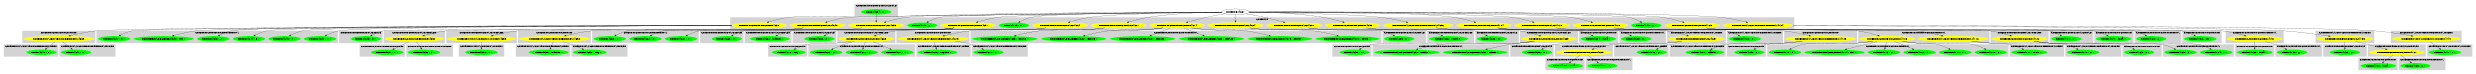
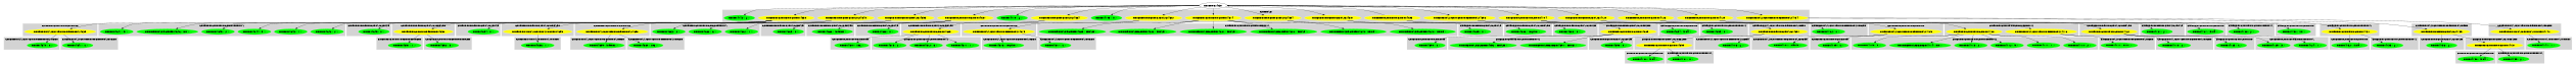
  digraph {
    node [color=white fillcolor=green style=filled]
    NT_EXPR_CALL_FUNCTION_4638 [fillcolor=yellow]
    NT_EXPR_INDEXING_BASIC_4648 [fillcolor=yellow]
    NT_EXPR_INDEXING_BASIC_4653 [fillcolor=yellow]
    NT_EXPR_CALL_FUNCTION_4657 [fillcolor=yellow]
    NT_EXPR_INDEXING_BASIC_4664 [fillcolor=yellow]
    NT_EXPR_INDEXING_BASIC_4667 [fillcolor=yellow]
    NT_EXPR_CALL_FUNCTION_4674 [fillcolor=yellow]
    NT_EXPR_INDEXING_BASIC_4684 [fillcolor=yellow]
    NT_EXPR_INDEXING_BASIC_4687 [fillcolor=yellow]
    NT_EXPR_CALL_FUNCTION_4693 [fillcolor=yellow]
    NT_EXPR_ASSIGNMENT_OPETATORS_4696 [fillcolor=yellow]
    "NT_ID_4703< x >"
    NT_EXPR_CALL_FUNCTION_4704 [fillcolor=yellow]
    "NT_ID_4719< y >"
    NT_EXPR_INDEXING_BASIC_4720 [fillcolor=yellow]
    NT_EXPR_CALL_FUNCTION_4726 [fillcolor=yellow]
    NT_EXPR_CALL_FUNCTION_4729 [fillcolor=yellow]
    NT_EXPR_ASSIGNMENT_OPETATORS_4734 [fillcolor=yellow]
    "NT_ID_4742< y >"
    NT_EXPR_ASSIGNMENT_OPETATORS_4639 [fillcolor=yellow]
    "NT_INT_4642< 2 >"
    "NT_INT_4643< 7 >"
    "NT_INT_4644< 9 >"
    "NT_INT_4645< 2 >"
    "NT_LITERALSPECIFIER_4646< NA >"
    "NT_INT_4647< 5 >"
    "NT_ID_4640< x >"
    "NT_ID_4641< c >"
    "NT_ID_4649< x >"
    NT_EXPR_COLON_OPERATOR_4650 [fillcolor=yellow]
    "NT_INT_4651< 1 >"
    "NT_INT_4652< 3 >"
    "NT_ID_4654< x >"
    NT_EXPR_MINUS_OR_PLUS_UNARY_4655 [fillcolor=yellow]
    "NT_INT_4656< 1 >"
    NT_EXPR_ASSIGNMENT_OPETATORS_4658 [fillcolor=yellow]
    "NT_INT_4661< 1 >"
    "NT_INT_4662< 6 >"
    "NT_INT_4663< 2 >"
    "NT_ID_4659< indexes >"
    "NT_ID_4660< seq >"
    "NT_ID_4665< x >"
    "NT_ID_4666< indexes >"
    "NT_ID_4668< x >"
    NT_EXPR_CALL_FUNCTION_4669 [fillcolor=yellow]
    "NT_ID_4670< seq >"
    "NT_INT_4671< 1 >"
    "NT_INT_4672< 6 >"
    "NT_INT_4673< 2 >"
    NT_EXPR_ASSIGNMENT_OPETATORS_4675 [fillcolor=yellow]
    "NT_LITERALSPECIFIER_4678< TRUE >"
    "NT_LITERALSPECIFIER_4679< TRUE >"
    "NT_LITERALSPECIFIER_4680< FALSE >"
    "NT_LITERALSPECIFIER_4681< FALSE >"
    "NT_LITERALSPECIFIER_4682< FALSE >"
    "NT_LITERALSPECIFIER_4683< FALSE >"
    "NT_ID_4676< require >"
    "NT_ID_4677< c >"
    "NT_ID_4685< x >"
    "NT_ID_4686< require >"
    "NT_ID_4688< x >"
    NT_EXPR_CALL_FUNCTION_4689 [fillcolor=yellow]
    "NT_ID_4690< c >"
    "NT_LITERALSPECIFIER_4691< TRUE >"
    "NT_LITERALSPECIFIER_4692< FALSE >"
    "NT_ID_4694< is.na >"
    "NT_ID_4695< x >"
    NT_EXPR_INDEXING_BASIC_4697 [fillcolor=yellow]
    "NT_INT_4702< 0 >"
    "NT_ID_4698< x >"
    NT_EXPR_CALL_FUNCTION_4699 [fillcolor=yellow]
    "NT_ID_4700< is.na >"
    "NT_ID_4701< x >"
    NT_EXPR_ASSIGNMENT_OPETATORS_4705 [fillcolor=yellow]
    NT_EXPR_CALL_FUNCTION_4708 [fillcolor=yellow]
    NT_EXPR_ASSIGNMENT_OPETATORS_4716 [fillcolor=yellow]
    "NT_ID_4706< y >"
    "NT_ID_4707< matrix >"
    "NT_ID_4709< c >"
    "NT_INT_4710< 2 >"
    "NT_INT_4711< 7 >"
    "NT_INT_4712< 9 >"
    "NT_INT_4713< 2 >"
    "NT_LITERALSPECIFIER_4714< NA >"
    "NT_INT_4715< 5 >"
    "NT_ID_4717< nrow >"
    "NT_ID_4736< y >"
    "NT_INT_4718< 2 >"
    NT_EXPR_CALL_FUNCTION_4722 [fillcolor=yellow]
    "NT_ID_4721< y >"
    "NT_ID_4723< c >"
    "NT_INT_4724< 1 >"
    "NT_INT_4725< 3 >"
    "NT_ID_4727< is.na >"
    "NT_ID_4728< y >"
    "NT_ID_4730< str >"
    NT_EXPR_CALL_FUNCTION_4731 [fillcolor=yellow]
    "NT_ID_4732< is.na >"
    "NT_ID_4733< y >"
    NT_EXPR_INDEXING_BASIC_4735 [fillcolor=yellow]
    NT_EXPR_MINUS_OR_PLUS_UNARY_4740 [fillcolor=yellow]
    "NT_ID_4738< is.na >"
    NT_EXPR_CALL_FUNCTION_4737 [fillcolor=yellow]
    "NT_ID_4739< y >"
    "NT_INT_4741< 1 >"
    NT_PROG_4637 [color="" fillcolor="" style=""]
    subgraph cluster_1 {
      color=lightgrey
      label=CT_FALSE
      style=filled
      NT_EXPR_CALL_FUNCTION_4638
      NT_EXPR_INDEXING_BASIC_4648
      NT_EXPR_INDEXING_BASIC_4653
      NT_EXPR_CALL_FUNCTION_4657
      NT_EXPR_INDEXING_BASIC_4664
      NT_EXPR_INDEXING_BASIC_4667
      NT_EXPR_CALL_FUNCTION_4674
      NT_EXPR_INDEXING_BASIC_4684
      NT_EXPR_INDEXING_BASIC_4687
      NT_EXPR_CALL_FUNCTION_4693
      NT_EXPR_ASSIGNMENT_OPETATORS_4696
      "NT_ID_4703< x >"
      NT_EXPR_CALL_FUNCTION_4704
      "NT_ID_4719< y >"
      NT_EXPR_INDEXING_BASIC_4720
      NT_EXPR_CALL_FUNCTION_4726
      NT_EXPR_CALL_FUNCTION_4729
      NT_EXPR_ASSIGNMENT_OPETATORS_4734
      "NT_ID_4742< y >"
    }
    subgraph cluster_2 {
      color=lightgrey
      label=CT_EXPR_CALL_FUNCTION_ID
      style=filled
      NT_EXPR_ASSIGNMENT_OPETATORS_4639
    }
    subgraph cluster_3 {
      color=lightgrey
      label=CT_EXPR_CALL_FUNCTION_PARAMS
      style=filled
      "NT_INT_4642< 2 >"
      "NT_INT_4643< 7 >"
      "NT_INT_4644< 9 >"
      "NT_INT_4645< 2 >"
      "NT_LITERALSPECIFIER_4646< NA >"
      "NT_INT_4647< 5 >"
    }
    subgraph cluster_4 {
      color=lightgrey
      label=CT_EXPR_ASSIGNMENT_OPETATORS_LEFT
      style=filled
      "NT_ID_4640< x >"
    }
    subgraph cluster_5 {
      color=lightgrey
      label=CT_EXPR_ASSIGNMENT_OPETATORS_RIGHT
      style=filled
      "NT_ID_4641< c >"
    }
    subgraph cluster_6 {
      color=lightgrey
      label=CT_EXPR_INDEXING_BASIC_BASE
      style=filled
      "NT_ID_4649< x >"
    }
    subgraph cluster_7 {
      color=lightgrey
      label=CT_EXPR_INDEXING_BASIC_OFFSET
      style=filled
      NT_EXPR_COLON_OPERATOR_4650
    }
    subgraph cluster_8 {
      color=lightgrey
      label=CT_EXPR_COLON_OPERATOR_LEFT
      style=filled
      "NT_INT_4651< 1 >"
    }
    subgraph cluster_9 {
      color=lightgrey
      label=CT_EXPR_COLON_OPERATOR_RIGHT
      style=filled
      "NT_INT_4652< 3 >"
    }
    subgraph cluster_10 {
      color=lightgrey
      label=CT_EXPR_INDEXING_BASIC_BASE
      style=filled
      "NT_ID_4654< x >"
    }
    subgraph cluster_11 {
      color=lightgrey
      label=CT_EXPR_INDEXING_BASIC_OFFSET
      style=filled
      NT_EXPR_MINUS_OR_PLUS_UNARY_4655
    }
    subgraph cluster_12 {
      color=lightgrey
      label=CT_EXPR_MINUS_OR_PLUS_UNARY
      style=filled
      "NT_INT_4656< 1 >"
    }
    subgraph cluster_13 {
      color=lightgrey
      label=CT_EXPR_CALL_FUNCTION_ID
      style=filled
      NT_EXPR_ASSIGNMENT_OPETATORS_4658
    }
    subgraph cluster_14 {
      color=lightgrey
      label=CT_EXPR_CALL_FUNCTION_PARAMS
      style=filled
      "NT_INT_4661< 1 >"
      "NT_INT_4662< 6 >"
      "NT_INT_4663< 2 >"
    }
    subgraph cluster_15 {
      color=lightgrey
      label=CT_EXPR_ASSIGNMENT_OPETATORS_LEFT
      style=filled
      "NT_ID_4659< indexes >"
    }
    subgraph cluster_16 {
      color=lightgrey
      label=CT_EXPR_ASSIGNMENT_OPETATORS_RIGHT
      style=filled
      "NT_ID_4660< seq >"
    }
    subgraph cluster_17 {
      color=lightgrey
      label=CT_EXPR_INDEXING_BASIC_BASE
      style=filled
      "NT_ID_4665< x >"
    }
    subgraph cluster_18 {
      color=lightgrey
      label=CT_EXPR_INDEXING_BASIC_OFFSET
      style=filled
      "NT_ID_4666< indexes >"
    }
    subgraph cluster_19 {
      color=lightgrey
      label=CT_EXPR_INDEXING_BASIC_BASE
      style=filled
      "NT_ID_4668< x >"
    }
    subgraph cluster_20 {
      color=lightgrey
      label=CT_EXPR_INDEXING_BASIC_OFFSET
      style=filled
      NT_EXPR_CALL_FUNCTION_4669
    }
    subgraph cluster_21 {
      color=lightgrey
      label=CT_EXPR_CALL_FUNCTION_ID
      style=filled
      "NT_ID_4670< seq >"
    }
    subgraph cluster_22 {
      color=lightgrey
      label=CT_EXPR_CALL_FUNCTION_PARAMS
      style=filled
      "NT_INT_4671< 1 >"
      "NT_INT_4672< 6 >"
      "NT_INT_4673< 2 >"
    }
    subgraph cluster_23 {
      color=lightgrey
      label=CT_EXPR_CALL_FUNCTION_ID
      style=filled
      NT_EXPR_ASSIGNMENT_OPETATORS_4675
    }
    subgraph cluster_24 {
      color=lightgrey
      label=CT_EXPR_CALL_FUNCTION_PARAMS
      style=filled
      "NT_LITERALSPECIFIER_4678< TRUE >"
      "NT_LITERALSPECIFIER_4679< TRUE >"
      "NT_LITERALSPECIFIER_4680< FALSE >"
      "NT_LITERALSPECIFIER_4681< FALSE >"
      "NT_LITERALSPECIFIER_4682< FALSE >"
      "NT_LITERALSPECIFIER_4683< FALSE >"
    }
    subgraph cluster_25 {
      color=lightgrey
      label=CT_EXPR_ASSIGNMENT_OPETATORS_LEFT
      style=filled
      "NT_ID_4676< require >"
    }
    subgraph cluster_26 {
      color=lightgrey
      label=CT_EXPR_ASSIGNMENT_OPETATORS_RIGHT
      style=filled
      "NT_ID_4677< c >"
    }
    subgraph cluster_27 {
      color=lightgrey
      label=CT_EXPR_INDEXING_BASIC_BASE
      style=filled
      "NT_ID_4685< x >"
    }
    subgraph cluster_28 {
      color=lightgrey
      label=CT_EXPR_INDEXING_BASIC_OFFSET
      style=filled
      "NT_ID_4686< require >"
    }
    subgraph cluster_29 {
      color=lightgrey
      label=CT_EXPR_INDEXING_BASIC_BASE
      style=filled
      "NT_ID_4688< x >"
    }
    subgraph cluster_30 {
      color=lightgrey
      label=CT_EXPR_INDEXING_BASIC_OFFSET
      style=filled
      NT_EXPR_CALL_FUNCTION_4689
    }
    subgraph cluster_31 {
      color=lightgrey
      label=CT_EXPR_CALL_FUNCTION_ID
      style=filled
      "NT_ID_4690< c >"
    }
    subgraph cluster_32 {
      color=lightgrey
      label=CT_EXPR_CALL_FUNCTION_PARAMS
      style=filled
      "NT_LITERALSPECIFIER_4691< TRUE >"
      "NT_LITERALSPECIFIER_4692< FALSE >"
    }
    subgraph cluster_33 {
      color=lightgrey
      label=CT_EXPR_CALL_FUNCTION_ID
      style=filled
      "NT_ID_4694< is.na >"
    }
    subgraph cluster_34 {
      color=lightgrey
      label=CT_EXPR_CALL_FUNCTION_PARAMS
      style=filled
      "NT_ID_4695< x >"
    }
    subgraph cluster_35 {
      color=lightgrey
      label=CT_EXPR_ASSIGNMENT_OPETATORS_LEFT
      style=filled
      NT_EXPR_INDEXING_BASIC_4697
    }
    subgraph cluster_36 {
      color=lightgrey
      label=CT_EXPR_ASSIGNMENT_OPETATORS_RIGHT
      style=filled
      "NT_INT_4702< 0 >"
    }
    subgraph cluster_37 {
      color=lightgrey
      label=CT_EXPR_INDEXING_BASIC_BASE
      style=filled
      "NT_ID_4698< x >"
    }
    subgraph cluster_38 {
      color=lightgrey
      label=CT_EXPR_INDEXING_BASIC_OFFSET
      style=filled
      NT_EXPR_CALL_FUNCTION_4699
    }
    subgraph cluster_39 {
      color=lightgrey
      label=CT_EXPR_CALL_FUNCTION_ID
      style=filled
      "NT_ID_4700< is.na >"
    }
    subgraph cluster_40 {
      color=lightgrey
      label=CT_EXPR_CALL_FUNCTION_PARAMS
      style=filled
      "NT_ID_4701< x >"
    }
    subgraph cluster_41 {
      color=lightgrey
      label=CT_EXPR_CALL_FUNCTION_ID
      style=filled
      NT_EXPR_ASSIGNMENT_OPETATORS_4705
    }
    subgraph cluster_42 {
      color=lightgrey
      label=CT_EXPR_CALL_FUNCTION_PARAMS
      style=filled
      NT_EXPR_CALL_FUNCTION_4708
      NT_EXPR_ASSIGNMENT_OPETATORS_4716
    }
    subgraph cluster_43 {
      color=lightgrey
      label=CT_EXPR_ASSIGNMENT_OPETATORS_LEFT
      style=filled
      "NT_ID_4706< y >"
    }
    subgraph cluster_44 {
      color=lightgrey
      label=CT_EXPR_ASSIGNMENT_OPETATORS_RIGHT
      style=filled
      "NT_ID_4707< matrix >"
    }
    subgraph cluster_45 {
      color=lightgrey
      label=CT_EXPR_CALL_FUNCTION_ID
      style=filled
      "NT_ID_4709< c >"
    }
    subgraph cluster_46 {
      color=lightgrey
      label=CT_EXPR_CALL_FUNCTION_PARAMS
      style=filled
      "NT_INT_4710< 2 >"
      "NT_INT_4711< 7 >"
      "NT_INT_4712< 9 >"
      "NT_INT_4713< 2 >"
      "NT_LITERALSPECIFIER_4714< NA >"
      "NT_INT_4715< 5 >"
    }
    subgraph cluster_47 {
      color=lightgrey
      label=CT_EXPR_ASSIGNMENT_OPETATORS_LEFT
      style=filled
      "NT_ID_4717< nrow >"
    }
    subgraph cluster_48 {
      color=lightgrey
      label=CT_EXPR_INDEXING_BASIC_BASE
      style=filled
      "NT_ID_4736< y >"
    }
    subgraph cluster_49 {
      color=lightgrey
      label=CT_EXPR_ASSIGNMENT_OPETATORS_RIGHT
      style=filled
      "NT_INT_4718< 2 >"
    }
    subgraph cluster_50 {
      color=lightgrey
      label=CT_EXPR_INDEXING_BASIC_OFFSET
      style=filled
      NT_EXPR_CALL_FUNCTION_4722
    }
    subgraph cluster_51 {
      color=lightgrey
      label=CT_EXPR_INDEXING_BASIC_BASE
      style=filled
      "NT_ID_4721< y >"
    }
    subgraph cluster_52 {
      color=lightgrey
      label=CT_EXPR_CALL_FUNCTION_ID
      style=filled
      "NT_ID_4723< c >"
    }
    subgraph cluster_53 {
      color=lightgrey
      label=CT_EXPR_CALL_FUNCTION_PARAMS
      style=filled
      "NT_INT_4724< 1 >"
      "NT_INT_4725< 3 >"
    }
    subgraph cluster_54 {
      color=lightgrey
      label=CT_EXPR_CALL_FUNCTION_ID
      style=filled
      "NT_ID_4727< is.na >"
    }
    subgraph cluster_55 {
      color=lightgrey
      label=CT_EXPR_CALL_FUNCTION_PARAMS
      style=filled
      "NT_ID_4728< y >"
    }
    subgraph cluster_56 {
      color=lightgrey
      label=CT_EXPR_CALL_FUNCTION_ID
      style=filled
      "NT_ID_4730< str >"
    }
    subgraph cluster_57 {
      color=lightgrey
      label=CT_EXPR_CALL_FUNCTION_PARAMS
      style=filled
      NT_EXPR_CALL_FUNCTION_4731
    }
    subgraph cluster_58 {
      color=lightgrey
      label=CT_EXPR_CALL_FUNCTION_ID
      style=filled
      "NT_ID_4732< is.na >"
    }
    subgraph cluster_59 {
      color=lightgrey
      label=CT_EXPR_CALL_FUNCTION_PARAMS
      style=filled
      "NT_ID_4733< y >"
    }
    subgraph cluster_60 {
      color=lightgrey
      label=CT_EXPR_ASSIGNMENT_OPETATORS_LEFT
      style=filled
      NT_EXPR_INDEXING_BASIC_4735
    }
    subgraph cluster_61 {
      color=lightgrey
      label=CT_EXPR_ASSIGNMENT_OPETATORS_RIGHT
      style=filled
      NT_EXPR_MINUS_OR_PLUS_UNARY_4740
    }
    subgraph cluster_62 {
      color=lightgrey
      label=CT_EXPR_CALL_FUNCTION_ID
      style=filled
      "NT_ID_4738< is.na >"
    }
    subgraph cluster_63 {
      color=lightgrey
      label=CT_EXPR_INDEXING_BASIC_OFFSET
      style=filled
      NT_EXPR_CALL_FUNCTION_4737
    }
    subgraph cluster_64 {
      color=lightgrey
      label=CT_EXPR_CALL_FUNCTION_PARAMS
      style=filled
      "NT_ID_4739< y >"
    }
    subgraph cluster_65 {
      color=lightgrey
      label=CT_EXPR_MINUS_OR_PLUS_UNARY
      style=filled
      "NT_INT_4741< 1 >"
    }
    NT_EXPR_CALL_FUNCTION_4638 -> NT_EXPR_ASSIGNMENT_OPETATORS_4639
    NT_EXPR_CALL_FUNCTION_4638 -> "NT_INT_4642< 2 >"
    NT_EXPR_CALL_FUNCTION_4638 -> "NT_INT_4643< 7 >"
    NT_EXPR_CALL_FUNCTION_4638 -> "NT_INT_4644< 9 >"
    NT_EXPR_CALL_FUNCTION_4638 -> "NT_INT_4645< 2 >"
    NT_EXPR_CALL_FUNCTION_4638 -> "NT_LITERALSPECIFIER_4646< NA >"
    NT_EXPR_CALL_FUNCTION_4638 -> "NT_INT_4647< 5 >"
    NT_EXPR_INDEXING_BASIC_4648 -> "NT_ID_4649< x >"
    NT_EXPR_INDEXING_BASIC_4648 -> NT_EXPR_COLON_OPERATOR_4650
-   "NT_ID_4654< x >" -> NT_EXPR_INDEXING_BASIC_4653
+   NT_EXPR_INDEXING_BASIC_4653 -> "NT_ID_4654< x >"
    NT_EXPR_INDEXING_BASIC_4653 -> NT_EXPR_MINUS_OR_PLUS_UNARY_4655
    NT_EXPR_CALL_FUNCTION_4657 -> NT_EXPR_ASSIGNMENT_OPETATORS_4658
    NT_EXPR_CALL_FUNCTION_4657 -> "NT_INT_4661< 1 >"
    NT_EXPR_CALL_FUNCTION_4657 -> "NT_INT_4662< 6 >"
    NT_EXPR_CALL_FUNCTION_4657 -> "NT_INT_4663< 2 >"
    NT_EXPR_INDEXING_BASIC_4664 -> "NT_ID_4665< x >"
    NT_EXPR_INDEXING_BASIC_4664 -> "NT_ID_4666< indexes >"
    NT_EXPR_INDEXING_BASIC_4667 -> "NT_ID_4668< x >"
    NT_EXPR_INDEXING_BASIC_4667 -> NT_EXPR_CALL_FUNCTION_4669
    NT_EXPR_CALL_FUNCTION_4674 -> NT_EXPR_ASSIGNMENT_OPETATORS_4675
    NT_EXPR_CALL_FUNCTION_4674 -> "NT_LITERALSPECIFIER_4678< TRUE >"
    NT_EXPR_CALL_FUNCTION_4674 -> "NT_LITERALSPECIFIER_4679< TRUE >"
    NT_EXPR_CALL_FUNCTION_4674 -> "NT_LITERALSPECIFIER_4680< FALSE >"
    NT_EXPR_CALL_FUNCTION_4674 -> "NT_LITERALSPECIFIER_4681< FALSE >"
    NT_EXPR_CALL_FUNCTION_4674 -> "NT_LITERALSPECIFIER_4682< FALSE >"
    NT_EXPR_CALL_FUNCTION_4674 -> "NT_LITERALSPECIFIER_4683< FALSE >"
    NT_EXPR_INDEXING_BASIC_4684 -> "NT_ID_4685< x >"
    NT_EXPR_INDEXING_BASIC_4684 -> "NT_ID_4686< require >"
    NT_EXPR_INDEXING_BASIC_4687 -> "NT_ID_4688< x >"
    NT_EXPR_INDEXING_BASIC_4687 -> NT_EXPR_CALL_FUNCTION_4689
    NT_EXPR_CALL_FUNCTION_4693 -> "NT_ID_4694< is.na >"
    NT_EXPR_CALL_FUNCTION_4693 -> "NT_ID_4695< x >"
    NT_EXPR_ASSIGNMENT_OPETATORS_4696 -> NT_EXPR_INDEXING_BASIC_4697
    NT_EXPR_ASSIGNMENT_OPETATORS_4696 -> "NT_INT_4702< 0 >"
    NT_EXPR_CALL_FUNCTION_4704 -> NT_EXPR_ASSIGNMENT_OPETATORS_4705
    NT_EXPR_CALL_FUNCTION_4704 -> NT_EXPR_CALL_FUNCTION_4708
    NT_EXPR_CALL_FUNCTION_4704 -> NT_EXPR_ASSIGNMENT_OPETATORS_4716
    NT_EXPR_INDEXING_BASIC_4720 -> NT_EXPR_CALL_FUNCTION_4722
    NT_EXPR_INDEXING_BASIC_4720 -> "NT_ID_4721< y >"
    NT_EXPR_CALL_FUNCTION_4726 -> "NT_ID_4727< is.na >"
    NT_EXPR_CALL_FUNCTION_4726 -> "NT_ID_4728< y >"
    NT_EXPR_CALL_FUNCTION_4729 -> "NT_ID_4730< str >"
    NT_EXPR_CALL_FUNCTION_4729 -> NT_EXPR_CALL_FUNCTION_4731
    NT_EXPR_ASSIGNMENT_OPETATORS_4734 -> NT_EXPR_INDEXING_BASIC_4735
    NT_EXPR_ASSIGNMENT_OPETATORS_4734 -> NT_EXPR_MINUS_OR_PLUS_UNARY_4740
    NT_EXPR_ASSIGNMENT_OPETATORS_4639 -> "NT_ID_4640< x >"
    NT_EXPR_ASSIGNMENT_OPETATORS_4639 -> "NT_ID_4641< c >"
    NT_EXPR_COLON_OPERATOR_4650 -> "NT_INT_4651< 1 >"
    NT_EXPR_COLON_OPERATOR_4650 -> "NT_INT_4652< 3 >"
    NT_EXPR_MINUS_OR_PLUS_UNARY_4655 -> "NT_INT_4656< 1 >"
    NT_EXPR_ASSIGNMENT_OPETATORS_4658 -> "NT_ID_4659< indexes >"
    NT_EXPR_ASSIGNMENT_OPETATORS_4658 -> "NT_ID_4660< seq >"
    NT_EXPR_CALL_FUNCTION_4669 -> "NT_ID_4670< seq >"
    NT_EXPR_CALL_FUNCTION_4669 -> "NT_INT_4671< 1 >"
    NT_EXPR_CALL_FUNCTION_4669 -> "NT_INT_4672< 6 >"
    NT_EXPR_CALL_FUNCTION_4669 -> "NT_INT_4673< 2 >"
    NT_EXPR_ASSIGNMENT_OPETATORS_4675 -> "NT_ID_4676< require >"
    NT_EXPR_ASSIGNMENT_OPETATORS_4675 -> "NT_ID_4677< c >"
    NT_EXPR_CALL_FUNCTION_4689 -> "NT_ID_4690< c >"
    NT_EXPR_CALL_FUNCTION_4689 -> "NT_LITERALSPECIFIER_4691< TRUE >"
    NT_EXPR_CALL_FUNCTION_4689 -> "NT_LITERALSPECIFIER_4692< FALSE >"
    NT_EXPR_INDEXING_BASIC_4697 -> "NT_ID_4698< x >"
    NT_EXPR_INDEXING_BASIC_4697 -> NT_EXPR_CALL_FUNCTION_4699
    NT_EXPR_CALL_FUNCTION_4699 -> "NT_ID_4700< is.na >"
    NT_EXPR_CALL_FUNCTION_4699 -> "NT_ID_4701< x >"
    NT_EXPR_ASSIGNMENT_OPETATORS_4705 -> "NT_ID_4706< y >"
    NT_EXPR_ASSIGNMENT_OPETATORS_4705 -> "NT_ID_4707< matrix >"
    NT_EXPR_CALL_FUNCTION_4708 -> "NT_ID_4709< c >"
    NT_EXPR_CALL_FUNCTION_4708 -> "NT_INT_4710< 2 >"
    NT_EXPR_CALL_FUNCTION_4708 -> "NT_INT_4711< 7 >"
    NT_EXPR_CALL_FUNCTION_4708 -> "NT_INT_4712< 9 >"
    NT_EXPR_CALL_FUNCTION_4708 -> "NT_INT_4713< 2 >"
    NT_EXPR_CALL_FUNCTION_4708 -> "NT_LITERALSPECIFIER_4714< NA >"
    NT_EXPR_CALL_FUNCTION_4708 -> "NT_INT_4715< 5 >"
    NT_EXPR_ASSIGNMENT_OPETATORS_4716 -> "NT_ID_4717< nrow >"
    NT_EXPR_ASSIGNMENT_OPETATORS_4716 -> "NT_INT_4718< 2 >"
    NT_EXPR_CALL_FUNCTION_4722 -> "NT_ID_4723< c >"
    NT_EXPR_CALL_FUNCTION_4722 -> "NT_INT_4724< 1 >"
    NT_EXPR_CALL_FUNCTION_4722 -> "NT_INT_4725< 3 >"
    NT_EXPR_CALL_FUNCTION_4731 -> "NT_ID_4732< is.na >"
    NT_EXPR_CALL_FUNCTION_4731 -> "NT_ID_4733< y >"
    NT_EXPR_INDEXING_BASIC_4735 -> "NT_ID_4736< y >"
    NT_EXPR_INDEXING_BASIC_4735 -> NT_EXPR_CALL_FUNCTION_4737
    NT_EXPR_MINUS_OR_PLUS_UNARY_4740 -> "NT_INT_4741< 1 >"
    NT_EXPR_CALL_FUNCTION_4737 -> "NT_ID_4738< is.na >"
    NT_EXPR_CALL_FUNCTION_4737 -> "NT_ID_4739< y >"
    NT_PROG_4637 -> NT_EXPR_CALL_FUNCTION_4638
    NT_PROG_4637 -> NT_EXPR_INDEXING_BASIC_4648
    NT_PROG_4637 -> NT_EXPR_INDEXING_BASIC_4653
    NT_PROG_4637 -> NT_EXPR_CALL_FUNCTION_4657
    NT_PROG_4637 -> NT_EXPR_INDEXING_BASIC_4664
    NT_PROG_4637 -> NT_EXPR_INDEXING_BASIC_4667
    NT_PROG_4637 -> NT_EXPR_CALL_FUNCTION_4674
    NT_PROG_4637 -> NT_EXPR_INDEXING_BASIC_4684
    NT_PROG_4637 -> NT_EXPR_INDEXING_BASIC_4687
-   NT_PROG_4637 -> NT_EXPR_CALL_FUNCTION_4693
+   NT_EXPR_CALL_FUNCTION_4693 -> NT_PROG_4637
    NT_PROG_4637 -> NT_EXPR_ASSIGNMENT_OPETATORS_4696
    NT_PROG_4637 -> "NT_ID_4703< x >"
    NT_PROG_4637 -> NT_EXPR_CALL_FUNCTION_4704
    NT_PROG_4637 -> "NT_ID_4719< y >"
    NT_PROG_4637 -> NT_EXPR_INDEXING_BASIC_4720
    NT_PROG_4637 -> NT_EXPR_CALL_FUNCTION_4726
    NT_PROG_4637 -> NT_EXPR_CALL_FUNCTION_4729
    NT_PROG_4637 -> NT_EXPR_ASSIGNMENT_OPETATORS_4734
    NT_PROG_4637 -> "NT_ID_4742< y >"
  }
